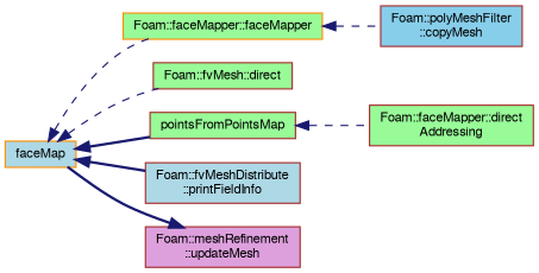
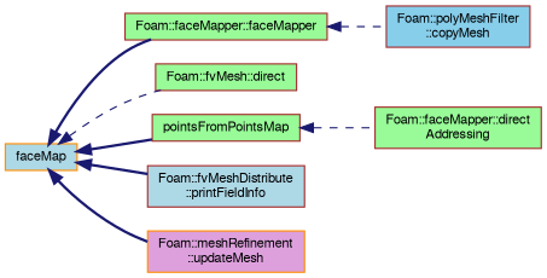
  digraph {
    rankdir=LR
    node [color=brown fillcolor=palegreen fontname=FreeSans fontsize=10 shape=record style=filled]
    edge [color=midnightblue dir=back fontname=FreeSans fontsize=10 labelfontname=FreeSans labelfontsize=10 style=dashed]
    n1 [color=darkorange fillcolor=lightblue fontcolor=black height=0.2 label=faceMap width=0.4]
-   n2 [color=darkorange height=0.2 label="Foam::faceMapper::faceMapper" width=0.4]
+   n2 [height=0.2 label="Foam::faceMapper::faceMapper" width=0.4]
    n3 [height=0.2 label="Foam::fvMesh::direct" width=0.4]
    n4 [height=0.2 label=pointsFromPointsMap width=0.4]
    n5 [fillcolor=lightblue height=0.2 label="Foam::fvMeshDistribute\l::printFieldInfo" width=0.4]
-   n6 [fillcolor=plum height=0.2 label="Foam::meshRefinement\l::updateMesh" width=0.4]
+   n6 [color=darkorange fillcolor=plum height=0.2 label="Foam::meshRefinement\l::updateMesh" width=0.4]
    n7 [fillcolor=skyblue height=0.2 label="Foam::polyMeshFilter\l::copyMesh" width=0.4]
    n8 [height=0.2 label="Foam::faceMapper::direct\lAddressing" width=0.4]
-   n1 -> n2
+   n1 -> n2 [style=bold]
    n1 -> n3
    n1 -> n4 [style=bold]
    n1 -> n5 [style=bold]
-   n6 -> n1 [style=bold]
+   n1 -> n6 [style=bold]
    n2 -> n7
    n4 -> n8
  }
